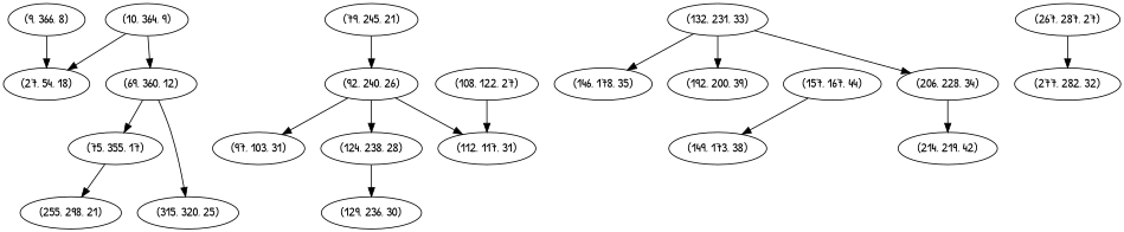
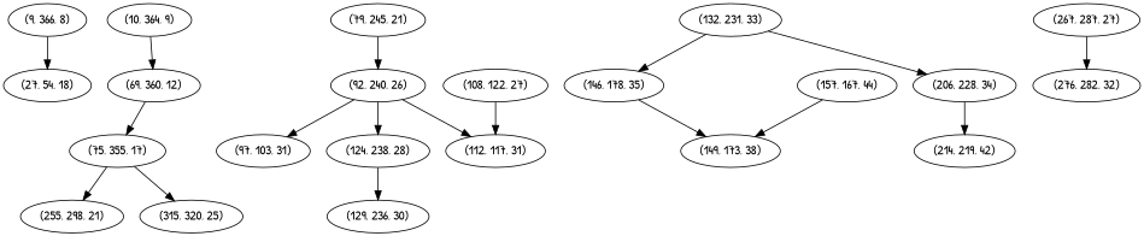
  digraph {
    fontname="Patrick Hand"
    node [fontname="Patrick Hand"]
    edge [fontname="Patrick Hand"]
    "(9, 366, 8)"
    "(27, 54, 18)"
    "(10, 364, 9)"
    "(69, 360, 12)"
    "(75, 355, 17)"
    "(255, 298, 21)"
    "(315, 320, 25)"
    "(79, 245, 21)"
    "(92, 240, 26)"
    "(97, 103, 31)"
    "(124, 238, 28)"
    "(112, 117, 31)"
    "(108, 122, 27)"
    "(129, 236, 30)"
    "(132, 231, 33)"
    "(146, 178, 35)"
-   "(192, 200, 39)"
    "(206, 228, 34)"
    "(149, 173, 38)"
    "(214, 219, 42)"
    "(157, 167, 44)"
    "(267, 287, 27)"
-   "(276, 282, 32)" [label="(277, 282, 32)"]
+   "(276, 282, 32)"
    "(9, 366, 8)" -> "(27, 54, 18)"
-   "(10, 364, 9)" -> "(27, 54, 18)"
    "(10, 364, 9)" -> "(69, 360, 12)"
    "(69, 360, 12)" -> "(75, 355, 17)"
    "(75, 355, 17)" -> "(255, 298, 21)"
-   "(69, 360, 12)" -> "(315, 320, 25)"
+   "(75, 355, 17)" -> "(315, 320, 25)"
    "(79, 245, 21)" -> "(92, 240, 26)"
    "(92, 240, 26)" -> "(97, 103, 31)"
    "(92, 240, 26)" -> "(124, 238, 28)"
    "(92, 240, 26)" -> "(112, 117, 31)"
    "(124, 238, 28)" -> "(129, 236, 30)"
    "(108, 122, 27)" -> "(112, 117, 31)"
    "(132, 231, 33)" -> "(146, 178, 35)"
-   "(132, 231, 33)" -> "(192, 200, 39)"
    "(132, 231, 33)" -> "(206, 228, 34)"
+   "(146, 178, 35)" -> "(149, 173, 38)"
    "(206, 228, 34)" -> "(214, 219, 42)"
    "(157, 167, 44)" -> "(149, 173, 38)"
    "(267, 287, 27)" -> "(276, 282, 32)"
  }
